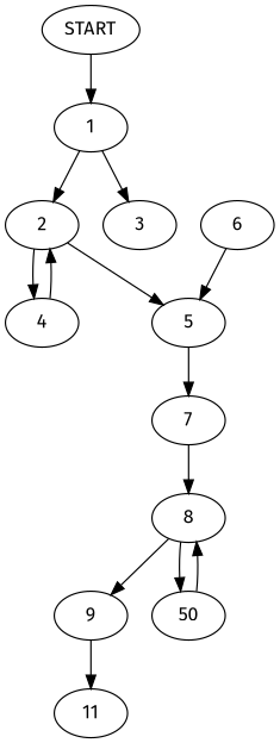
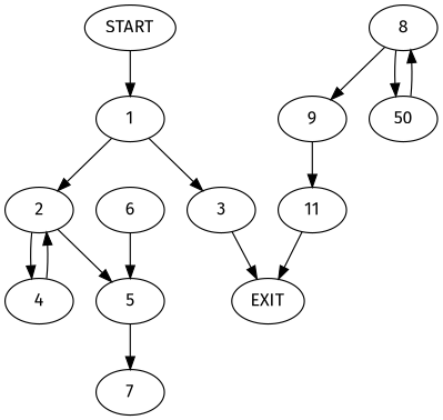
  digraph {
    fontname="Fira Sans"
    node [fontname="Fira Sans"]
    edge [fontname="Fira Sans"]
    n1 [label=START]
    1
    2
    3
+   n5 [label=EXIT]
    4
    5
    7
    6
    8
    9
    n12 [label=50]
    11
    n1 -> 1
    1 -> 2
    1 -> 3
    2 -> 4
    2 -> 5
+   3 -> n5
    4 -> 2
    5 -> 7
-   7 -> 8
    6 -> 5
    8 -> 9
    8 -> n12
    9 -> 11
    n12 -> 8
+   11 -> n5
  }
